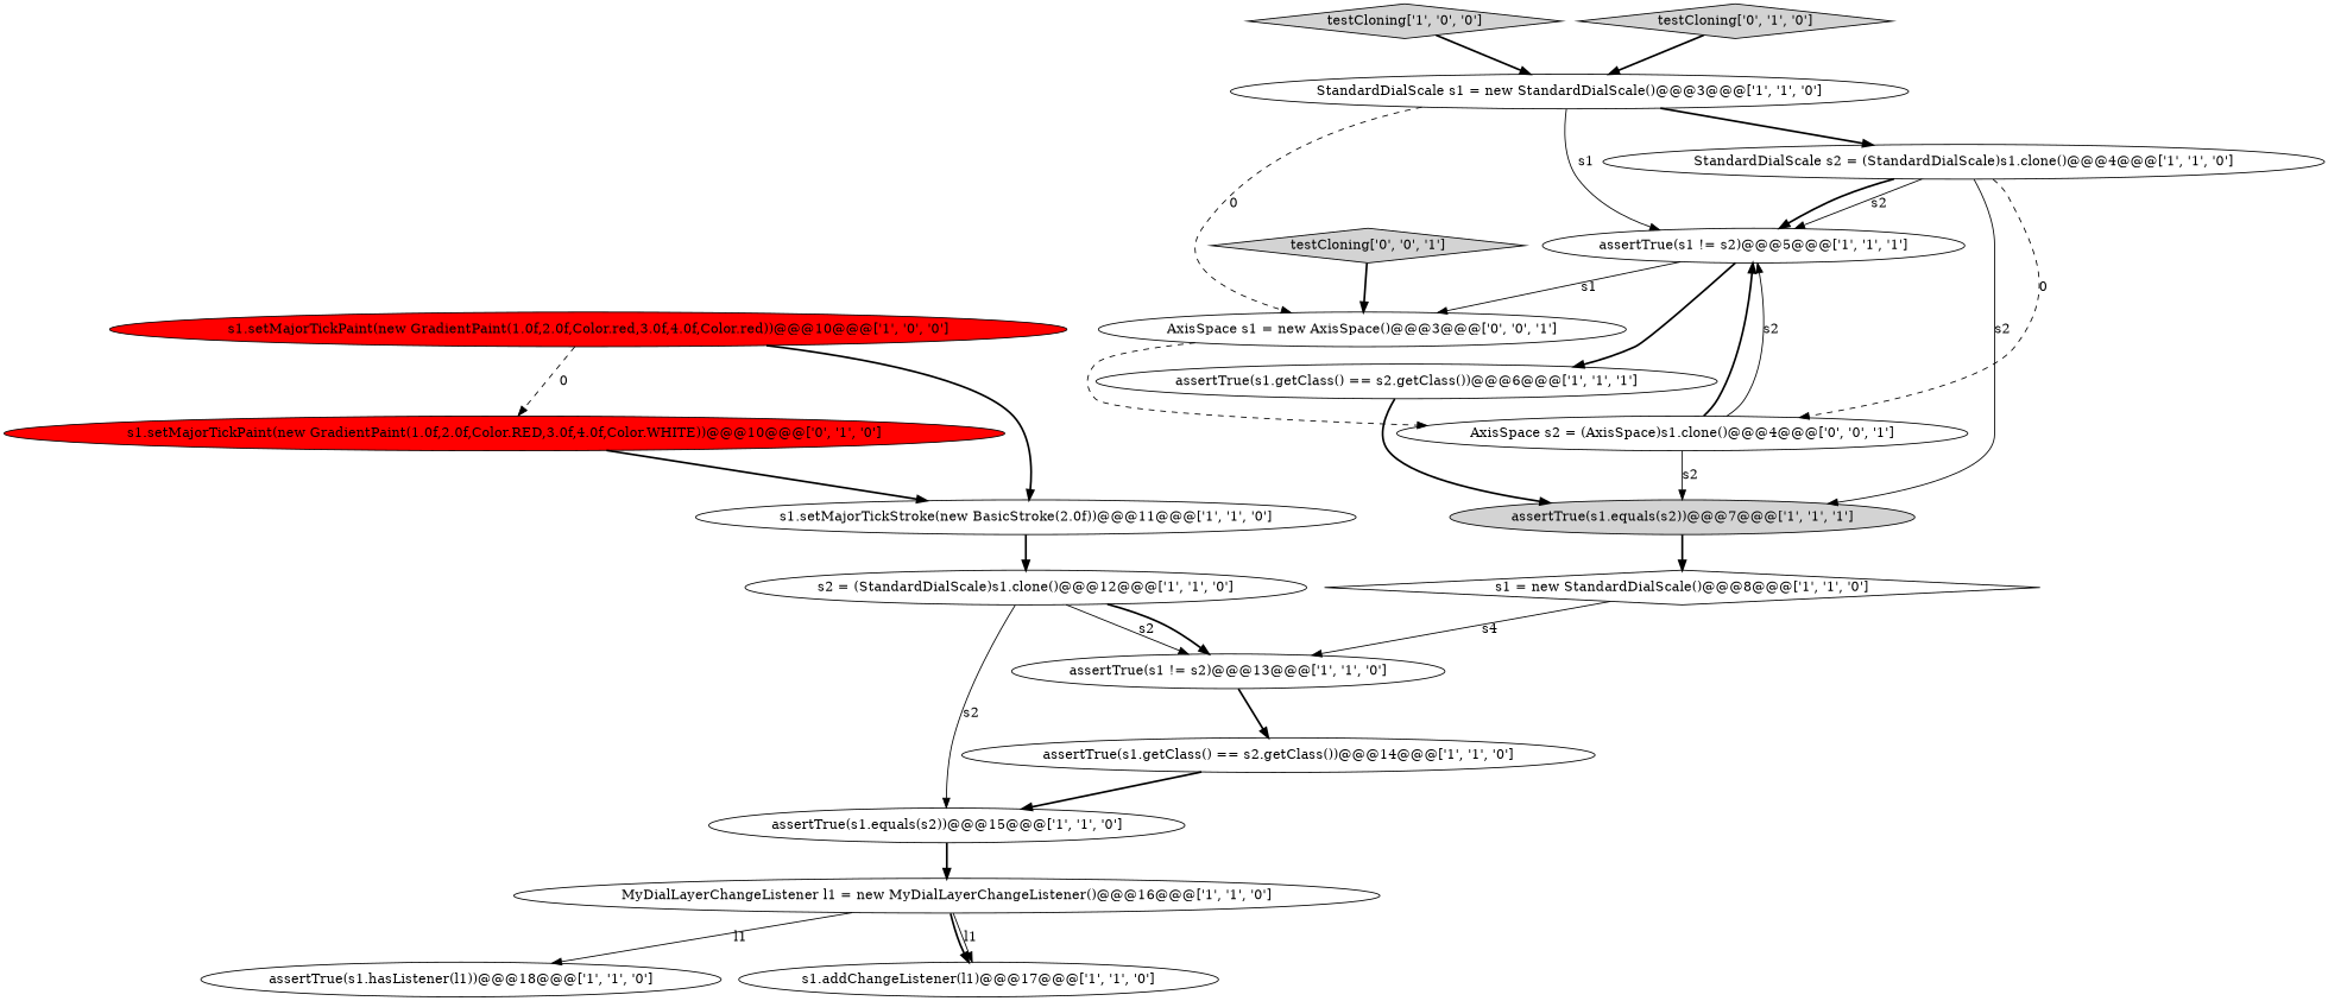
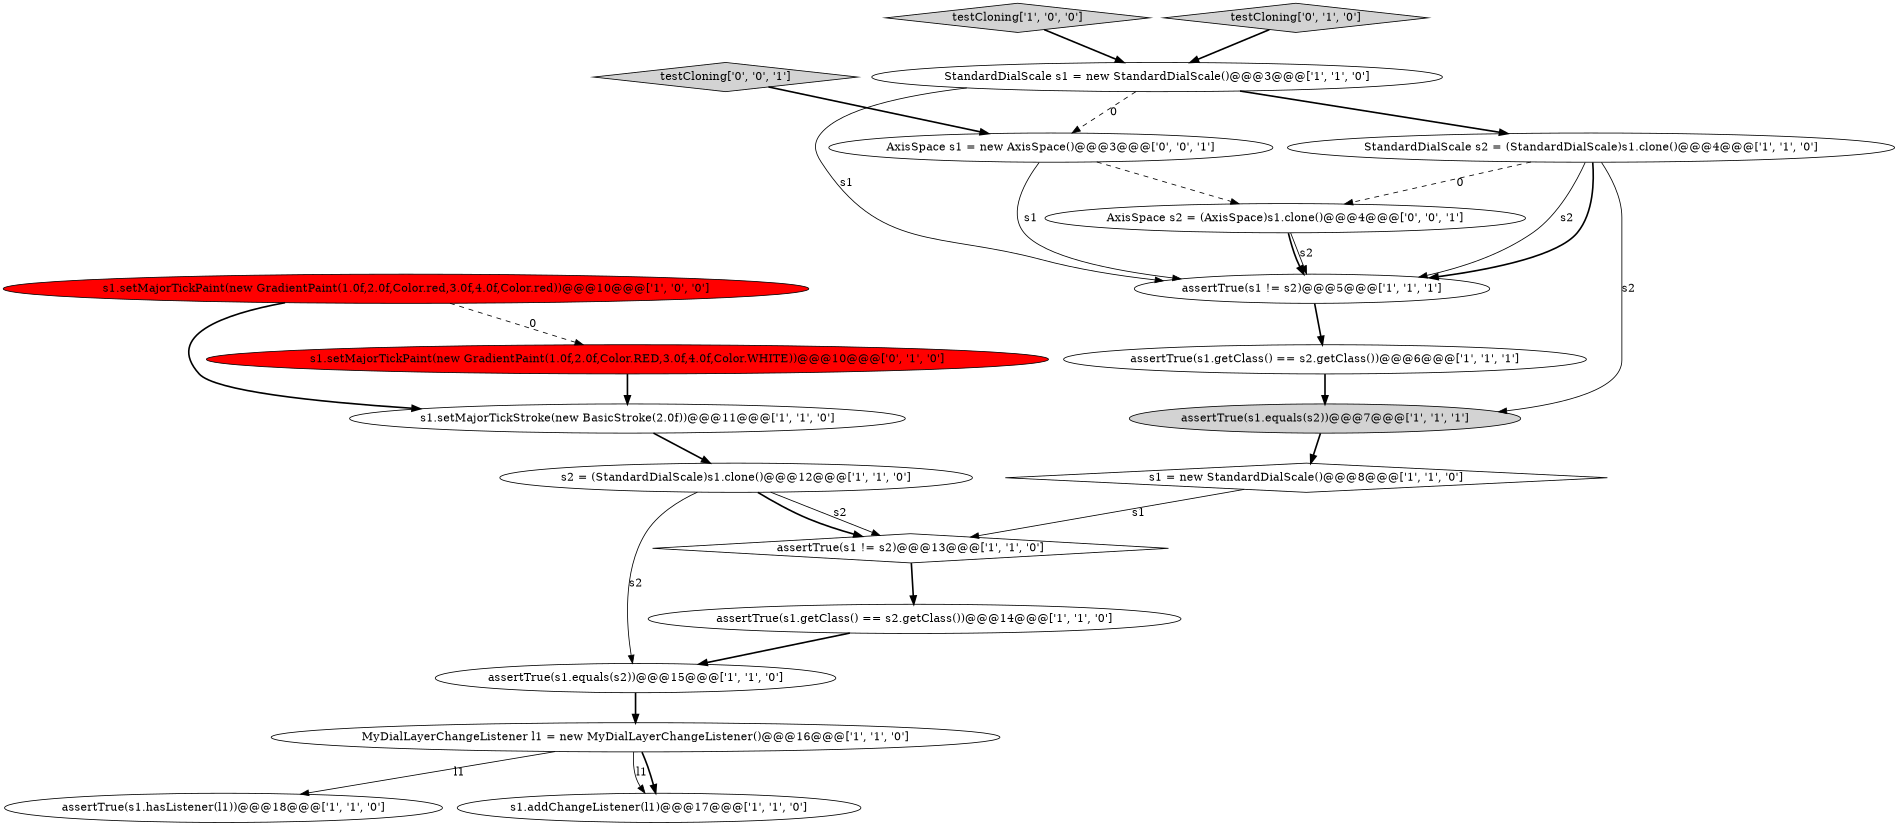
  digraph {
    node [fillcolor=white shape=ellipse style=filled]
    edge [style=bold]
    n1 [fillcolor=red label="s1.setMajorTickPaint(new GradientPaint(1.0f,2.0f,Color.red,3.0f,4.0f,Color.red))@@@10@@@['1', '0', '0']"]
    n2 [label="s1.setMajorTickStroke(new BasicStroke(2.0f))@@@11@@@['1', '1', '0']"]
    n3 [fillcolor=red label="s1.setMajorTickPaint(new GradientPaint(1.0f,2.0f,Color.RED,3.0f,4.0f,Color.WHITE))@@@10@@@['0', '1', '0']"]
    n4 [label="s2 = (StandardDialScale)s1.clone()@@@12@@@['1', '1', '0']"]
    n5 [label="assertTrue(s1.equals(s2))@@@15@@@['1', '1', '0']"]
    n6 [label="MyDialLayerChangeListener l1 = new MyDialLayerChangeListener()@@@16@@@['1', '1', '0']"]
    n7 [label="assertTrue(s1.hasListener(l1))@@@18@@@['1', '1', '0']"]
    n8 [label="s1.addChangeListener(l1)@@@17@@@['1', '1', '0']"]
    n9 [fillcolor=lightgray label="testCloning['1', '0', '0']" shape=diamond]
    n10 [label="StandardDialScale s1 = new StandardDialScale()@@@3@@@['1', '1', '0']"]
    n11 [label="StandardDialScale s2 = (StandardDialScale)s1.clone()@@@4@@@['1', '1', '0']"]
    n12 [label="assertTrue(s1 != s2)@@@5@@@['1', '1', '1']"]
    n13 [label="AxisSpace s1 = new AxisSpace()@@@3@@@['0', '0', '1']"]
-   n14 [label="assertTrue(s1 != s2)@@@13@@@['1', '1', '0']"]
+   n14 [label="assertTrue(s1 != s2)@@@13@@@['1', '1', '0']" shape=diamond]
    n15 [label="assertTrue(s1.getClass() == s2.getClass())@@@14@@@['1', '1', '0']"]
    n16 [fillcolor=lightgray label="assertTrue(s1.equals(s2))@@@7@@@['1', '1', '1']"]
    n17 [label="AxisSpace s2 = (AxisSpace)s1.clone()@@@4@@@['0', '0', '1']"]
    n18 [label="assertTrue(s1.getClass() == s2.getClass())@@@6@@@['1', '1', '1']"]
    n19 [label="s1 = new StandardDialScale()@@@8@@@['1', '1', '0']" shape=diamond]
    n20 [fillcolor=lightgray label="testCloning['0', '1', '0']" shape=diamond]
    n21 [fillcolor=lightgray label="testCloning['0', '0', '1']" shape=diamond]
    n1 -> n2
    n1 -> n3 [label=0 style=dashed]
    n2 -> n4
    n3 -> n2
    n4 -> n5 [label=s2 style=solid]
    n4 -> n14 [label=s2 style=solid]
    n4 -> n14
    n5 -> n6
    n6 -> n7 [label=l1 style=solid]
    n6 -> n8 [label=l1 style=solid]
    n6 -> n8
    n9 -> n10
    n10 -> n11
    n10 -> n12 [label=s1 style=solid]
    n10 -> n13 [label=0 style=dashed]
    n11 -> n12 [label=s2 style=solid]
    n11 -> n12
    n11 -> n16 [label=s2 style=solid]
    n11 -> n17 [label=0 style=dashed]
    n12 -> n18
-   n12 -> n13 [label=s1 style=solid]
+   n13 -> n12 [label=s1 style=solid]
    n13 -> n17 [style=dashed]
    n14 -> n15
    n15 -> n5
    n16 -> n19
    n17 -> n12 [label=s2 style=solid]
    n17 -> n12
-   n17 -> n16 [label=s2 style=solid]
    n18 -> n16
-   n19 -> n14 [label=s4 style=solid]
+   n19 -> n14 [label=s1 style=solid]
    n20 -> n10
    n21 -> n13
  }
